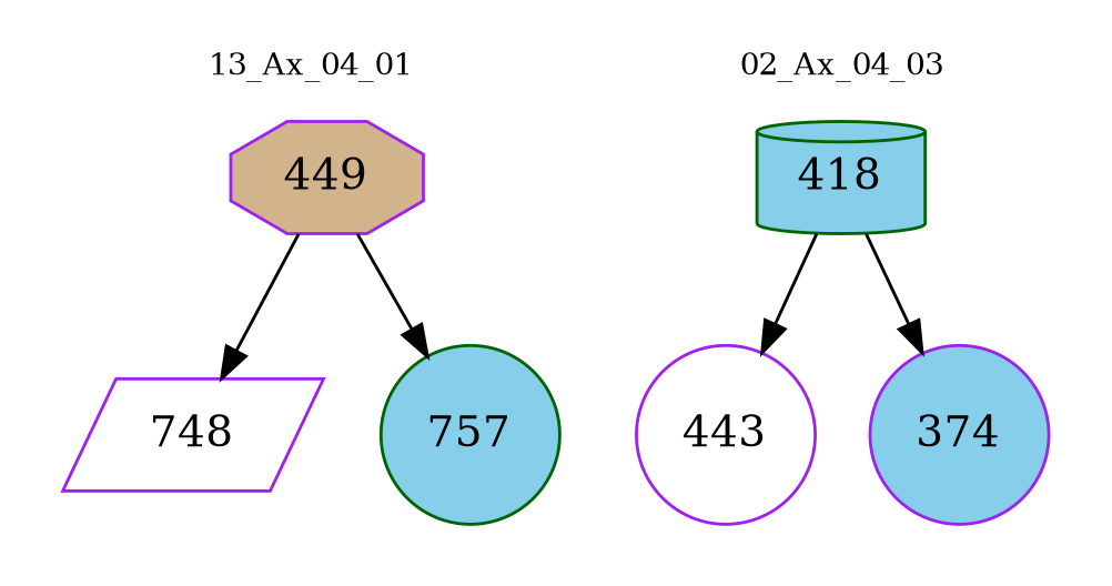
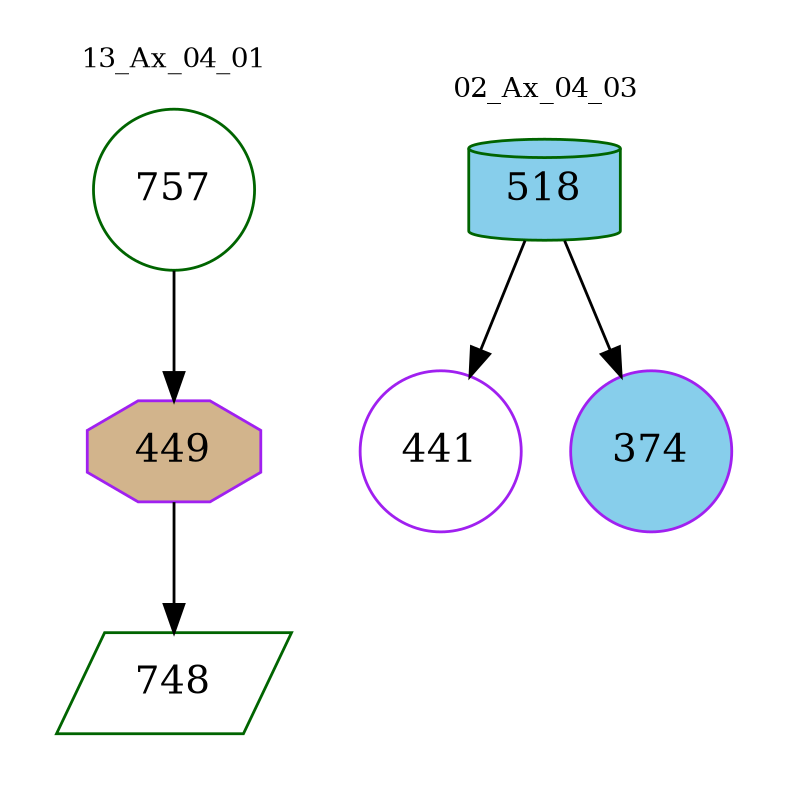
  digraph {
    node [color=purple fillcolor=white shape=circle style=filled]
    edge [color=black]
    n1 [fillcolor=tan label=449 shape=octagon]
-   n2 [label=748 shape=parallelogram]
-   n3 [color=darkgreen fillcolor=skyblue label=757]
-   n4 [color=darkgreen fillcolor=skyblue label=418 shape=cylinder]
-   n5 [label=443]
+   n2 [color=darkgreen label=748 shape=parallelogram]
+   n3 [color=darkgreen label=757]
+   n4 [color=darkgreen fillcolor=skyblue label=518 shape=cylinder]
+   n5 [label=441]
    n6 [fillcolor=skyblue label=374]
    subgraph cluster_1 {
      color=white
      fontsize=10
      label="13_Ax_04_01"
      n1
      n2
      n3
    }
    subgraph cluster_2 {
      color=white
      fontsize=10
      label="02_Ax_04_03"
      n4
      n5
      n6
    }
    n1 -> n2
-   n1 -> n3
+   n3 -> n1
    n4 -> n5
    n4 -> n6
  }
